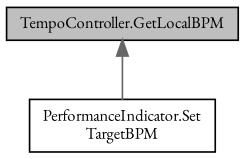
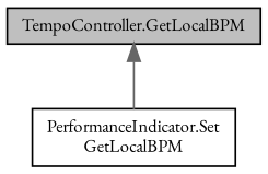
  digraph {
    rankdir=TB
    fontname="EB Garamond"
    node [color=black fontname="EB Garamond" fontsize=10 shape=record style=filled]
    n1 [fillcolor=grey75 fontcolor=black height=0.2 label="TempoController.GetLocalBPM" width=0.4]
-   n2 [fillcolor=white height=0.2 label="PerformanceIndicator.Set\lTargetBPM" width=0.4]
+   n2 [fillcolor=white height=0.2 label="PerformanceIndicator.Set\lGetLocalBPM" width=0.4]
    n1 -> n2 [color=gray40 dir=back fontname="EB Garamond" fontsize=10 labelfontname=Helvetica labelfontsize=10 style=solid]
  }
